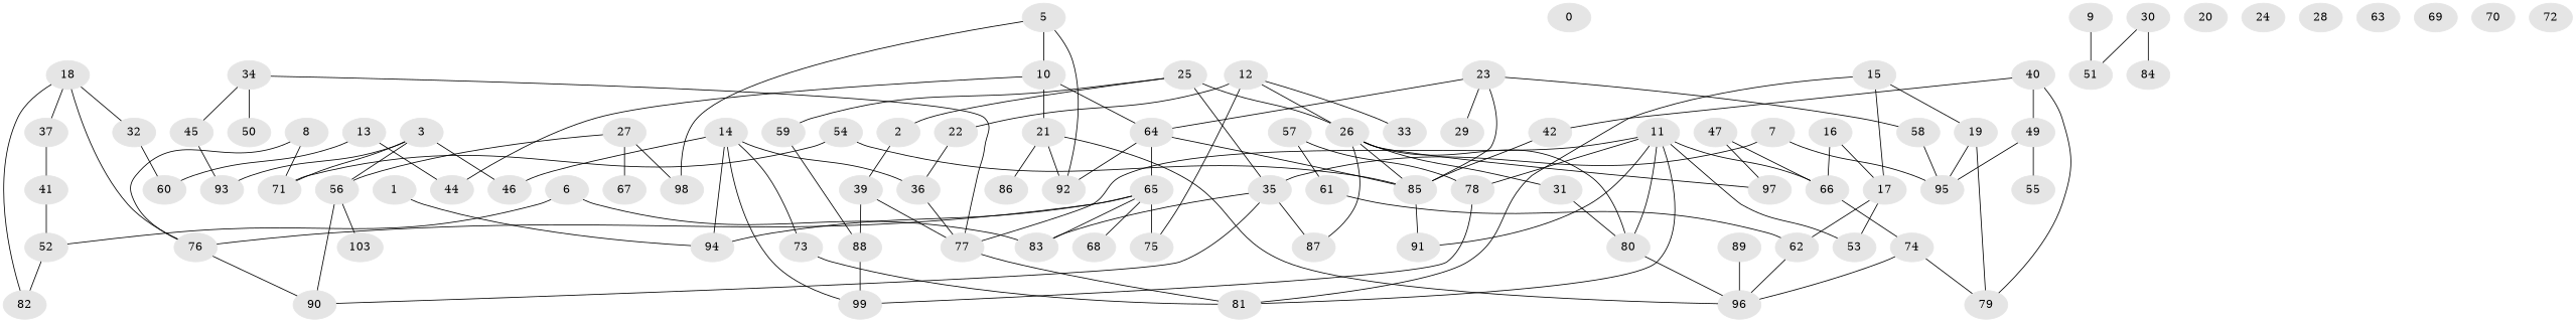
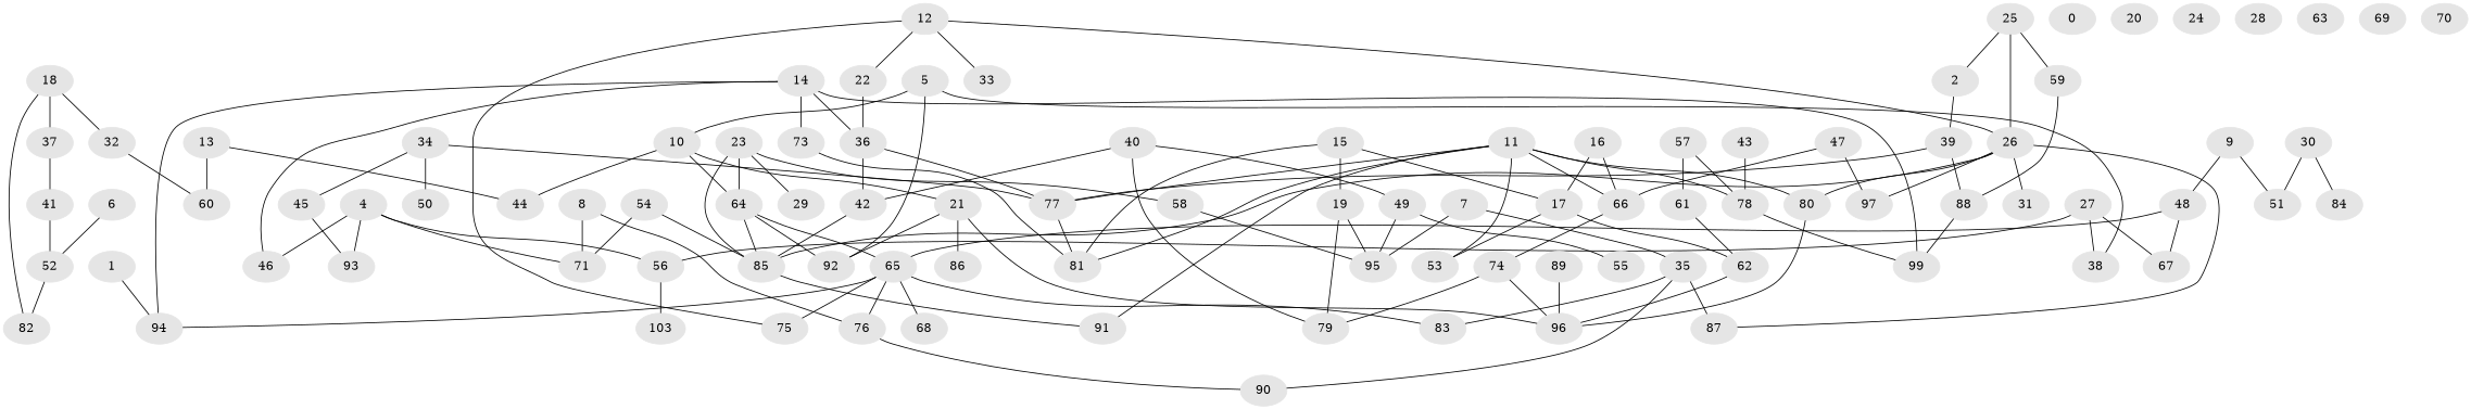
  graph {
    node [color=gray90 style=filled]
    1
    94
    2
    39
    77
    88
-   3
+   3 [label=4]
    46
    56
    71
    93
    90
    n13 [label=103]
    n14 [label=0]
    5
    10
    92
-   98
+   98 [label=38]
    21
    44
    64
    6
    52
    83
    82
    7
    35
    95
    87
    8
    76
    9
+   48
    51
    67
    65
    86
    96
    85
    11
    53
    66
    78
    80
    81
    91
    74
    99
    12
    22
    26
    33
    75
    36
    31
    97
    13
    60
    14
    73
    42
    15
    17
    19
    62
    79
    16
    18
    32
    37
    41
    20
    23
    29
    58
    24
    25
    59
    57
    61
    27
    28
    30
    84
    34
    45
    50
    40
    49
    55
+   43
    47
    68
    54
    63
    69
    70
-   72
    89
    1 -- 94
    2 -- 39
    39 -- 77
    39 -- 88
    77 -- 81
    88 -- 99
    3 -- 46
    3 -- 56
    3 -- 71
    3 -- 93
-   56 -- 90
    56 -- n13
    5 -- 10
    5 -- 92
    5 -- 98
    10 -- 21
    10 -- 44
    10 -- 64
    21 -- 92
    21 -- 86
    21 -- 96
    64 -- 92
    64 -- 65
    64 -- 85
    6 -- 52
-   6 -- 83
    52 -- 82
    7 -- 35
    7 -- 95
    35 -- 90
    35 -- 83
    35 -- 87
    8 -- 71
    8 -- 76
    76 -- 90
+   9 -- 48
    9 -- 51
+   48 -- 67
+   48 -- 65
    65 -- 94
    65 -- 83
    65 -- 76
    65 -- 75
    65 -- 68
    85 -- 91
    11 -- 77
    11 -- 53
    11 -- 66
    11 -- 78
    11 -- 80
    11 -- 81
    11 -- 91
    66 -- 74
    78 -- 99
    80 -- 96
    74 -- 96
    74 -- 79
    12 -- 22
    12 -- 26
    12 -- 33
    12 -- 75
    22 -- 36
    26 -- 87
    26 -- 85
    26 -- 80
    26 -- 31
    26 -- 97
    36 -- 77
-   31 -- 80
+   36 -- 42
    13 -- 44
    13 -- 60
    14 -- 94
    14 -- 46
    14 -- 99
    14 -- 36
    14 -- 73
    73 -- 81
    42 -- 85
    15 -- 81
    15 -- 17
    15 -- 19
    17 -- 53
    17 -- 62
    19 -- 95
    19 -- 79
    62 -- 96
    16 -- 66
    16 -- 17
    18 -- 82
-   18 -- 76
    18 -- 32
    18 -- 37
    32 -- 60
    37 -- 41
    41 -- 52
    23 -- 64
    23 -- 85
    23 -- 29
    23 -- 58
    58 -- 95
    25 -- 2
-   25 -- 35
    25 -- 26
    25 -- 59
    59 -- 88
    57 -- 78
    57 -- 61
    61 -- 62
    27 -- 56
    27 -- 98
    27 -- 67
    30 -- 51
    30 -- 84
    34 -- 77
    34 -- 45
    34 -- 50
    45 -- 93
    40 -- 42
    40 -- 79
    40 -- 49
    49 -- 95
    49 -- 55
+   43 -- 78
    47 -- 66
    47 -- 97
    54 -- 71
    54 -- 85
    89 -- 96
  }
